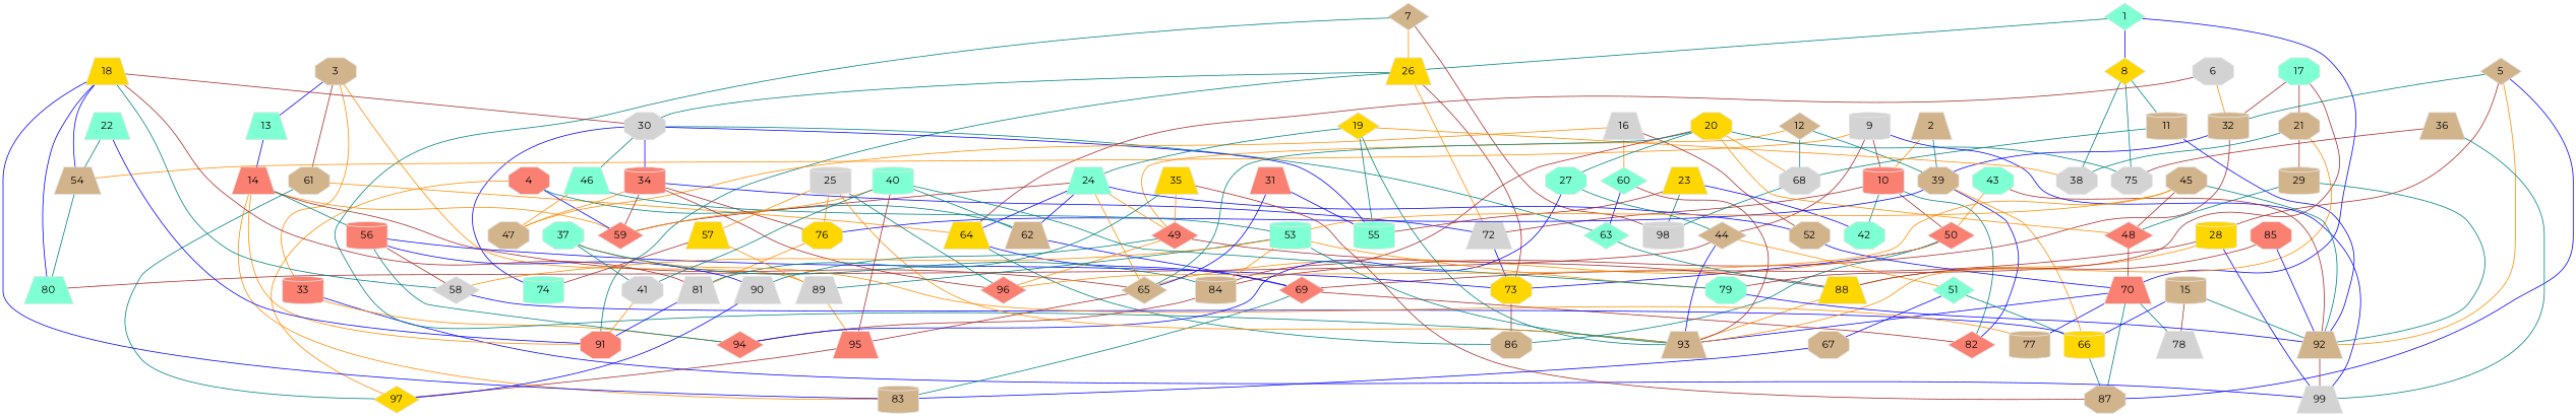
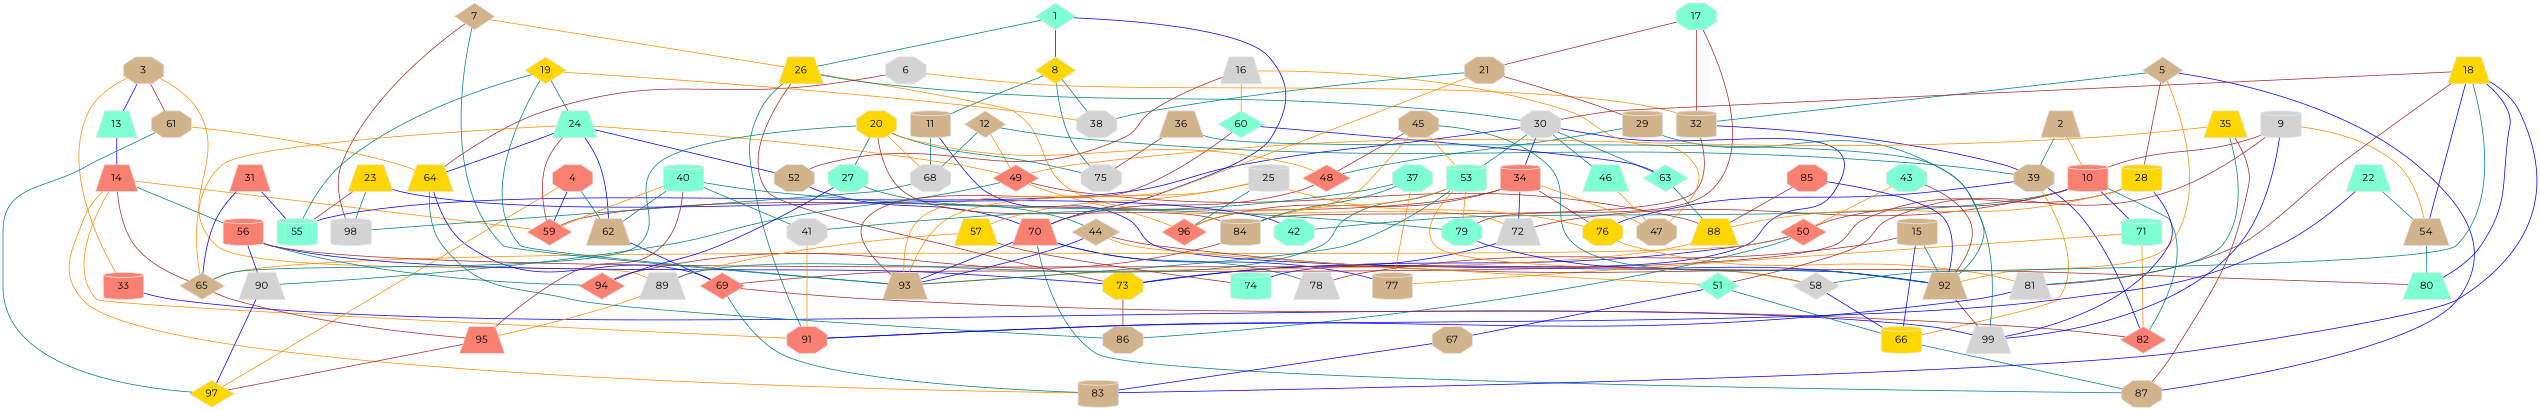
  graph {
    fontname=Montserrat
    node [color=gray90 fillcolor=tan fontname=Montserrat shape=trapezium style=filled]
    edge [color=teal fontname=Montserrat]
    1 [fillcolor=aquamarine shape=diamond]
    8 [fillcolor=gold shape=diamond]
    26 [fillcolor=gold]
    70 [fillcolor=salmon]
    11 [shape=cylinder]
    38 [fillcolor=lightgrey shape=octagon]
    75 [fillcolor=lightgrey shape=octagon]
    72 [fillcolor=lightgrey]
    91 [fillcolor=salmon shape=octagon]
    30 [fillcolor=lightgrey shape=octagon]
    73 [fillcolor=gold shape=octagon]
    87 [shape=octagon]
    93
    78 [fillcolor=lightgrey]
    77 [shape=cylinder]
    10 [fillcolor=salmon shape=cylinder]
    2
    39 [shape=octagon]
    42 [fillcolor=aquamarine shape=octagon]
    50 [fillcolor=salmon shape=diamond]
+   71 [fillcolor=aquamarine shape=cylinder]
    82 [fillcolor=salmon shape=diamond]
    66 [fillcolor=gold shape=cylinder]
    76 [fillcolor=gold shape=octagon]
    3 [shape=octagon]
    13 [fillcolor=aquamarine]
    33 [fillcolor=salmon shape=cylinder]
    61 [shape=octagon]
    89 [fillcolor=lightgrey]
    14 [fillcolor=salmon]
    99 [fillcolor=lightgrey]
    94 [fillcolor=salmon shape=diamond]
    97 [fillcolor=gold shape=diamond]
    64 [fillcolor=gold]
    95 [fillcolor=salmon]
    4 [fillcolor=salmon shape=octagon]
    59 [fillcolor=salmon shape=diamond]
    62
    69 [fillcolor=salmon shape=diamond]
    5 [shape=diamond]
    28 [fillcolor=gold shape=cylinder]
    32 [shape=cylinder]
    92
    88 [fillcolor=gold]
    84 [shape=cylinder]
    6 [fillcolor=lightgrey shape=octagon]
    86 [shape=octagon]
    7 [shape=diamond]
    98 [fillcolor=lightgrey shape=cylinder]
    68 [fillcolor=lightgrey shape=octagon]
    9 [fillcolor=lightgrey shape=cylinder]
    44 [shape=diamond]
    54
    80 [fillcolor=aquamarine]
    51 [fillcolor=aquamarine shape=diamond]
    65 [shape=diamond]
    12 [shape=diamond]
    49 [fillcolor=salmon shape=diamond]
    96 [fillcolor=salmon shape=diamond]
    90 [fillcolor=lightgrey]
    56 [fillcolor=salmon shape=cylinder]
    83 [shape=cylinder]
    58 [fillcolor=lightgrey shape=diamond]
    15 [shape=cylinder]
    16 [fillcolor=lightgrey]
    47 [shape=octagon]
    52 [shape=octagon]
    60 [fillcolor=aquamarine shape=diamond]
    63 [fillcolor=aquamarine shape=diamond]
    17 [fillcolor=aquamarine shape=octagon]
    21 [shape=octagon]
    79 [fillcolor=aquamarine shape=octagon]
    29 [shape=cylinder]
    18 [fillcolor=gold]
    81 [fillcolor=lightgrey]
    55 [fillcolor=aquamarine shape=cylinder]
    34 [fillcolor=salmon shape=cylinder]
    46 [fillcolor=aquamarine]
    74 [fillcolor=aquamarine shape=cylinder]
    19 [fillcolor=gold shape=diamond]
    24 [fillcolor=aquamarine]
    20 [fillcolor=gold shape=octagon]
    27 [fillcolor=aquamarine shape=octagon]
    48 [fillcolor=salmon shape=diamond]
    22 [fillcolor=aquamarine]
    23 [fillcolor=gold]
    25 [fillcolor=lightgrey shape=cylinder]
    57 [fillcolor=gold]
    53 [fillcolor=aquamarine shape=cylinder]
    31 [fillcolor=salmon]
    35 [fillcolor=gold]
    36
    37 [fillcolor=aquamarine shape=octagon]
    41 [fillcolor=lightgrey shape=octagon]
    40 [fillcolor=aquamarine shape=cylinder]
    43 [fillcolor=aquamarine shape=octagon]
    67 [shape=octagon]
    45 [shape=octagon]
    85 [fillcolor=salmon shape=octagon]
    1 -- 8 [color=blue]
    1 -- 26
    1 -- 70 [color=blue]
    8 -- 11
    8 -- 38
    8 -- 75
    26 -- 72 [color=darkorange]
    26 -- 91
    26 -- 30
    26 -- 73 [color=brown]
    70 -- 87
    70 -- 93 [color=blue]
    70 -- 78
    70 -- 77 [color=blue]
    11 -- 92 [color=blue]
    11 -- 68
    72 -- 73 [color=blue]
    30 -- 63
    30 -- 55 [color=blue]
    30 -- 34 [color=blue]
    30 -- 46
    30 -- 74 [color=blue]
    73 -- 86 [color=brown]
    10 -- 72 [color=brown]
    10 -- 42
    10 -- 50 [color=brown]
+   10 -- 71 [color=blue]
    10 -- 82
    2 -- 10 [color=darkorange]
    2 -- 39
    39 -- 82 [color=blue]
    39 -- 66 [color=darkorange]
    39 -- 76 [color=blue]
    50 -- 73 [color=blue]
    50 -- 86
    50 -- 65 [color=darkorange]
+   71 -- 77 [color=darkorange]
+   71 -- 82 [color=darkorange]
    66 -- 87
    76 -- 81 [color=darkorange]
    3 -- 13 [color=blue]
    3 -- 33 [color=darkorange]
    3 -- 61 [color=brown]
    3 -- 89 [color=darkorange]
    13 -- 14 [color=blue]
    33 -- 99 [color=blue]
-   33 -- 94 [color=darkorange]
    61 -- 97
    61 -- 64 [color=darkorange]
    89 -- 95 [color=darkorange]
    14 -- 91 [color=darkorange]
    14 -- 59 [color=darkorange]
    14 -- 65 [color=brown]
    14 -- 56
    14 -- 83 [color=darkorange]
    64 -- 69 [color=blue]
    64 -- 86
    95 -- 97 [color=brown]
    4 -- 97 [color=darkorange]
    4 -- 59 [color=blue]
    4 -- 62
    62 -- 69 [color=blue]
    69 -- 82 [color=brown]
    69 -- 83
    5 -- 87 [color=blue]
    5 -- 28 [color=brown]
    5 -- 32
    5 -- 92 [color=darkorange]
    28 -- 99 [color=blue]
    28 -- 69 [color=brown]
    28 -- 88 [color=darkorange]
    32 -- 39 [color=blue]
    32 -- 84 [color=brown]
    92 -- 99 [color=brown]
    88 -- 93 [color=darkorange]
    84 -- 94 [color=brown]
    6 -- 64 [color=brown]
    6 -- 32 [color=darkorange]
    7 -- 26 [color=darkorange]
    7 -- 93
    7 -- 98 [color=brown]
    68 -- 98
    9 -- 10 [color=brown]
    9 -- 99 [color=blue]
-   9 -- 44 [color=brown]
+   9 -- 51 [color=brown]
    9 -- 54 [color=darkorange]
    44 -- 93 [color=blue]
    44 -- 80 [color=brown]
    44 -- 51 [color=darkorange]
    54 -- 80
    51 -- 66
    51 -- 67 [color=blue]
    65 -- 95 [color=brown]
    12 -- 39
    12 -- 68
    12 -- 49 [color=darkorange]
    49 -- 88 [color=brown]
    49 -- 96 [color=darkorange]
    49 -- 90
    90 -- 97 [color=blue]
    56 -- 73 [color=blue]
    56 -- 94
    56 -- 90 [color=blue]
    56 -- 58 [color=brown]
    58 -- 66 [color=blue]
    15 -- 78 [color=brown]
    15 -- 66 [color=blue]
    15 -- 92
    16 -- 47 [color=darkorange]
    16 -- 52 [color=brown]
    16 -- 60 [color=darkorange]
    52 -- 70 [color=blue]
    60 -- 93 [color=brown]
    60 -- 63 [color=blue]
    63 -- 88
    17 -- 32 [color=brown]
    17 -- 21 [color=brown]
    17 -- 79 [color=brown]
    21 -- 38
    21 -- 93 [color=darkorange]
    21 -- 29 [color=brown]
    79 -- 92 [color=blue]
    29 -- 92
    29 -- 48
    18 -- 30 [color=brown]
    18 -- 54 [color=blue]
    18 -- 80 [color=blue]
    18 -- 83 [color=blue]
    18 -- 58
    18 -- 81 [color=brown]
    81 -- 91 [color=blue]
    34 -- 72 [color=blue]
    34 -- 76 [color=brown]
    34 -- 59 [color=brown]
    34 -- 96 [color=brown]
    34 -- 47 [color=darkorange]
    46 -- 47 [color=darkorange]
-   46 -- 53
+   30 -- 53
    19 -- 38 [color=darkorange]
    19 -- 93
    19 -- 55
    19 -- 24
    24 -- 64 [color=blue]
    24 -- 59 [color=brown]
    24 -- 62 [color=blue]
    24 -- 65 [color=darkorange]
    24 -- 49 [color=darkorange]
    24 -- 52 [color=blue]
    20 -- 75
    20 -- 84 [color=brown]
    20 -- 68 [color=darkorange]
    20 -- 65
    20 -- 27
    20 -- 48 [color=darkorange]
    27 -- 94 [color=blue]
    27 -- 44
    48 -- 70 [color=brown]
    22 -- 91 [color=blue]
    22 -- 54
    23 -- 42 [color=blue]
    23 -- 98
    23 -- 55 [color=brown]
    25 -- 93 [color=darkorange]
    25 -- 76 [color=darkorange]
    25 -- 96
    25 -- 57 [color=darkorange]
    57 -- 89 [color=darkorange]
    57 -- 74 [color=brown]
    53 -- 93
    53 -- 89
    53 -- 84 [color=darkorange]
    53 -- 58 [color=darkorange]
    53 -- 79 [color=darkorange]
    31 -- 65 [color=blue]
    31 -- 55 [color=blue]
    35 -- 87 [color=brown]
    35 -- 49 [color=darkorange]
    35 -- 81
    36 -- 75 [color=brown]
    36 -- 99
    37 -- 77 [color=darkorange]
    37 -- 84
    37 -- 41
    41 -- 91 [color=darkorange]
    40 -- 95 [color=brown]
    40 -- 59 [color=darkorange]
    40 -- 62
    40 -- 79
    40 -- 41
    43 -- 50 [color=darkorange]
    43 -- 92 [color=brown]
    67 -- 83 [color=blue]
    45 -- 92
    45 -- 96 [color=darkorange]
    45 -- 48 [color=brown]
    45 -- 53 [color=darkorange]
    85 -- 92 [color=blue]
    85 -- 88 [color=brown]
  }
